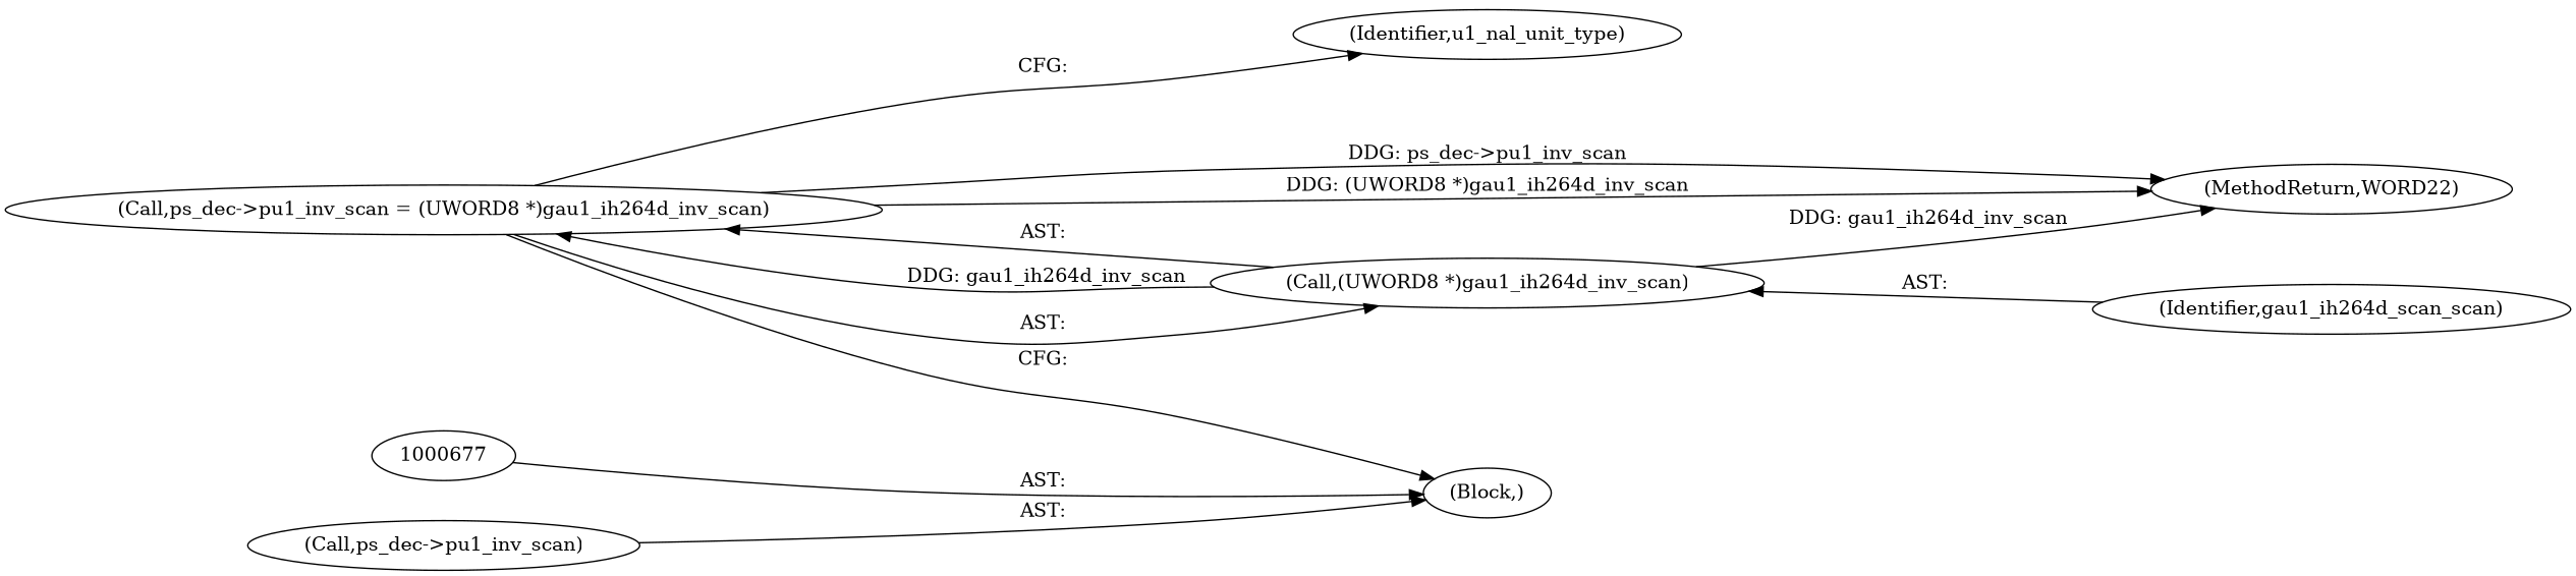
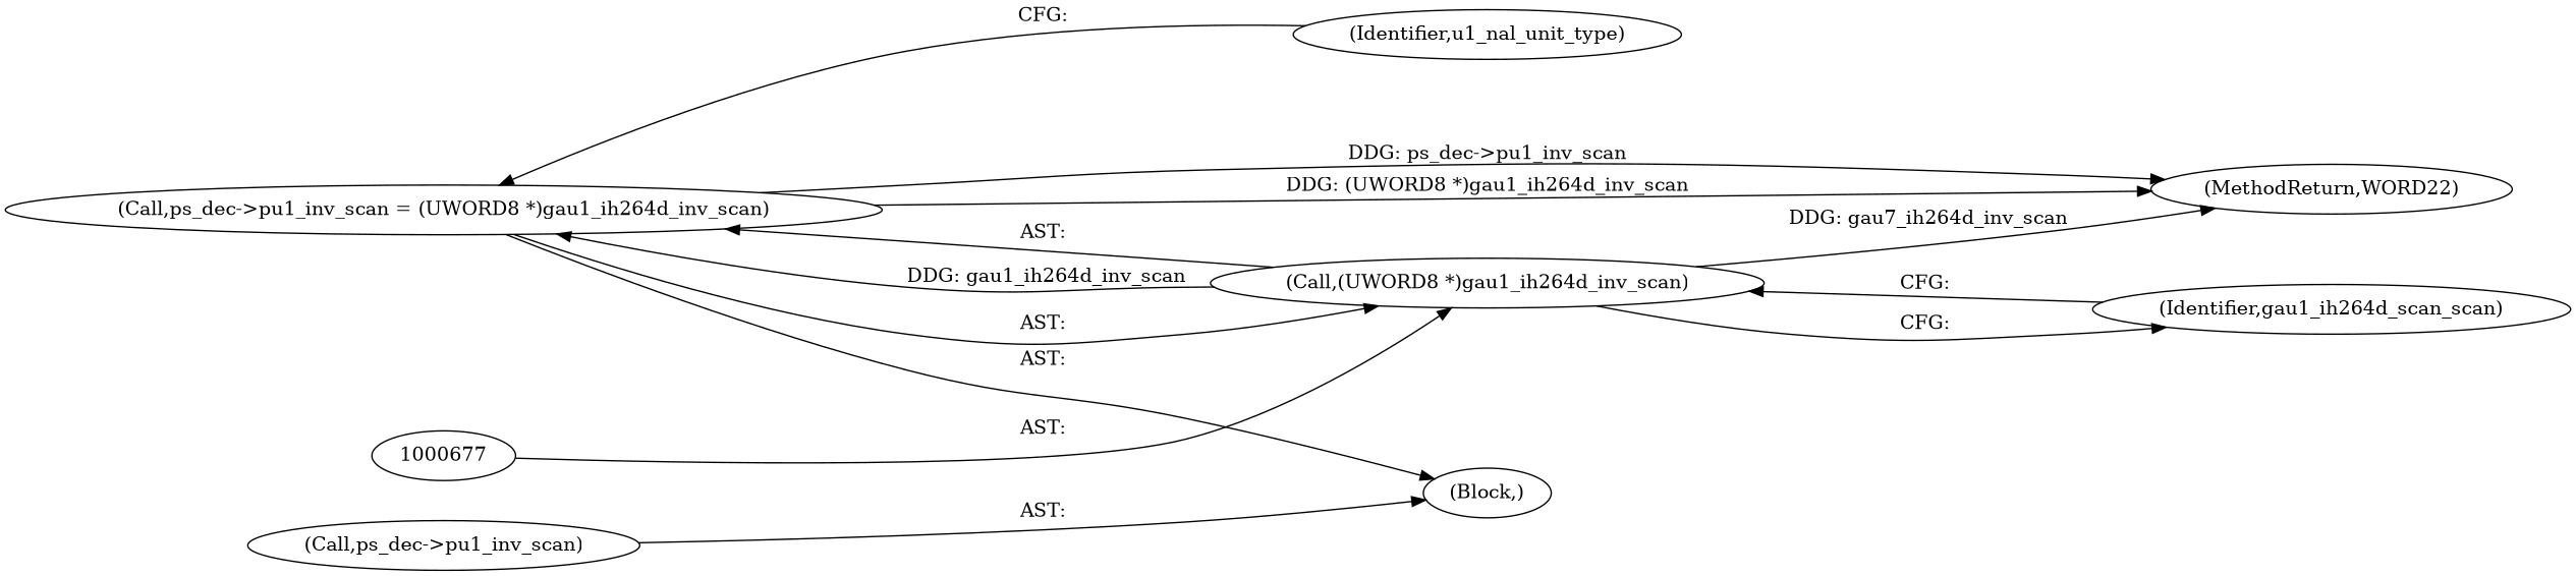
  digraph {
    rankdir=LR
    n1 [label="(Call,ps_dec->pu1_inv_scan = (UWORD8 *)gau1_ih264d_inv_scan)"]
    n2 [label="(Call,(UWORD8 *)gau1_ih264d_inv_scan)"]
    n3 [label="(Block,)"]
    n4 [label="(MethodReturn,WORD22)"]
    n5 [label="(Identifier,gau1_ih264d_scan_scan)"]
    n6 [label="(Call,ps_dec->pu1_inv_scan)"]
    n7 [label="(Identifier,u1_nal_unit_type)"]
    1000677
    n1 -> n2 [label="AST: "]
-   n1 -> n3 [label="CFG: "]
+   n1 -> n3 [label="AST: "]
    n1 -> n4 [label="DDG: (UWORD8 *)gau1_ih264d_inv_scan"]
    n1 -> n4 [label="DDG: ps_dec->pu1_inv_scan"]
    n2 -> n1 [label="AST: "]
    n2 -> n1 [label="DDG: gau1_ih264d_inv_scan"]
-   n2 -> n4 [label="DDG: gau1_ih264d_inv_scan"]
-   n5 -> n2 [label="AST: "]
+   n2 -> n4 [label="DDG: gau7_ih264d_inv_scan"]
+   n2 -> n5 [label="CFG: "]
+   n5 -> n2 [label="CFG: "]
    n6 -> n3 [label="AST: "]
-   n1 -> n7 [label="CFG: "]
-   1000677 -> n3 [label="AST: "]
+   n7 -> n1 [label="CFG: "]
+   1000677 -> n2 [label="AST: "]
  }
